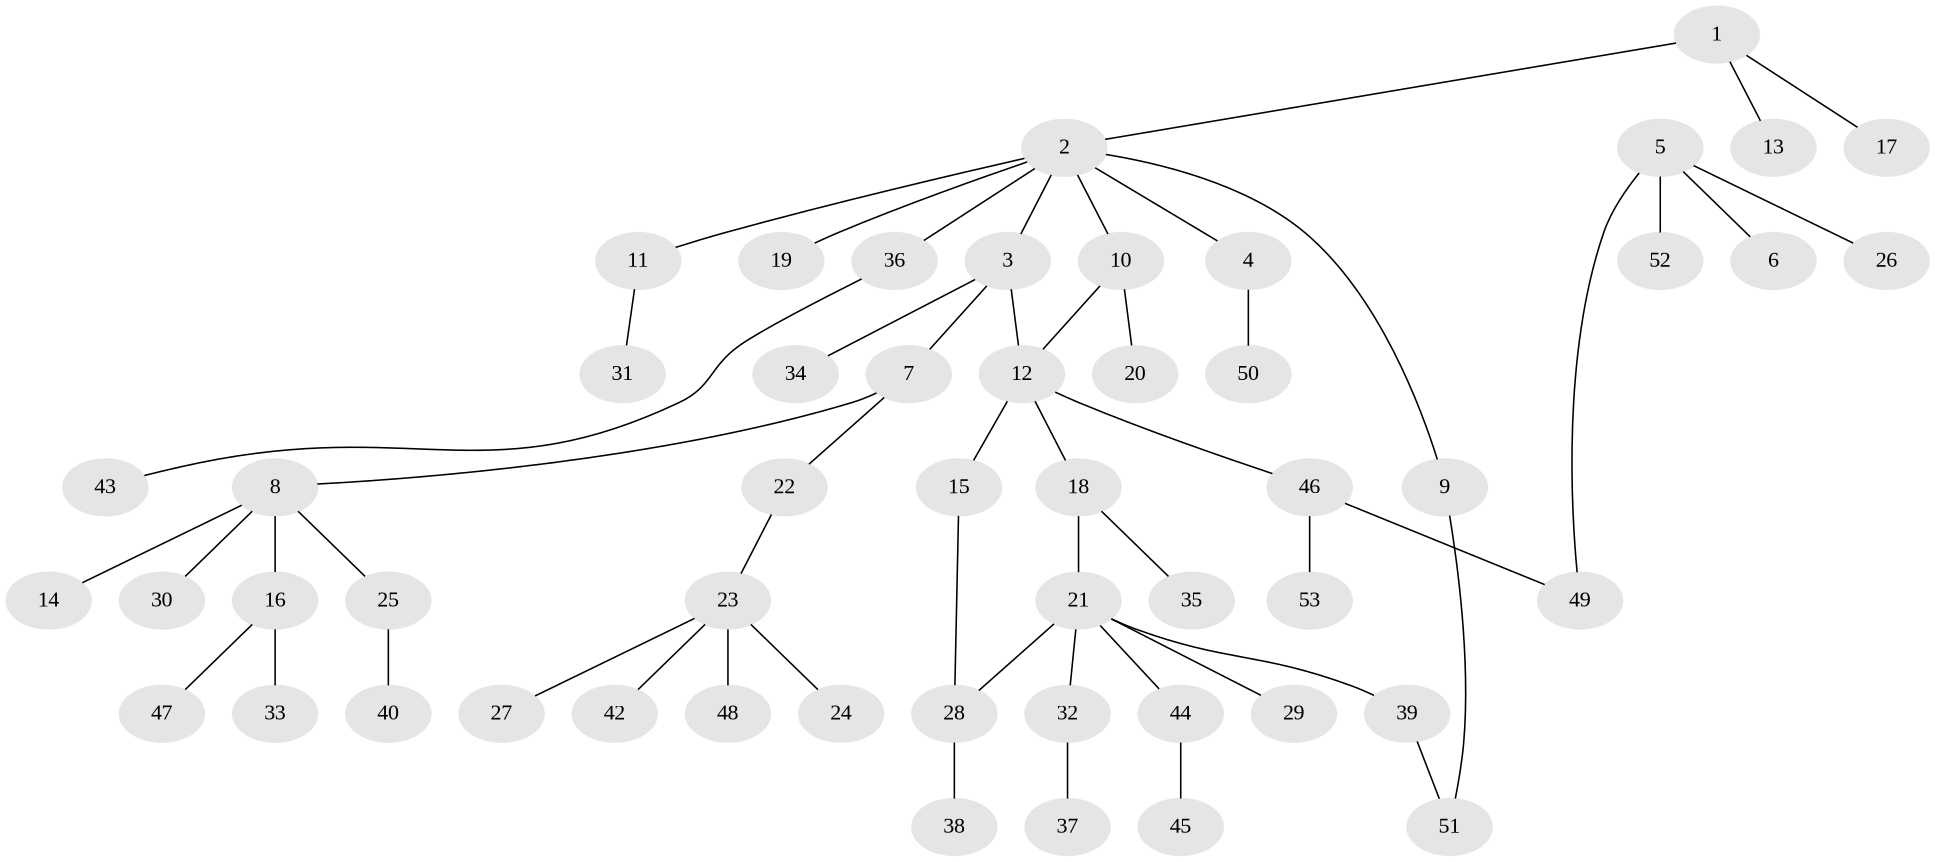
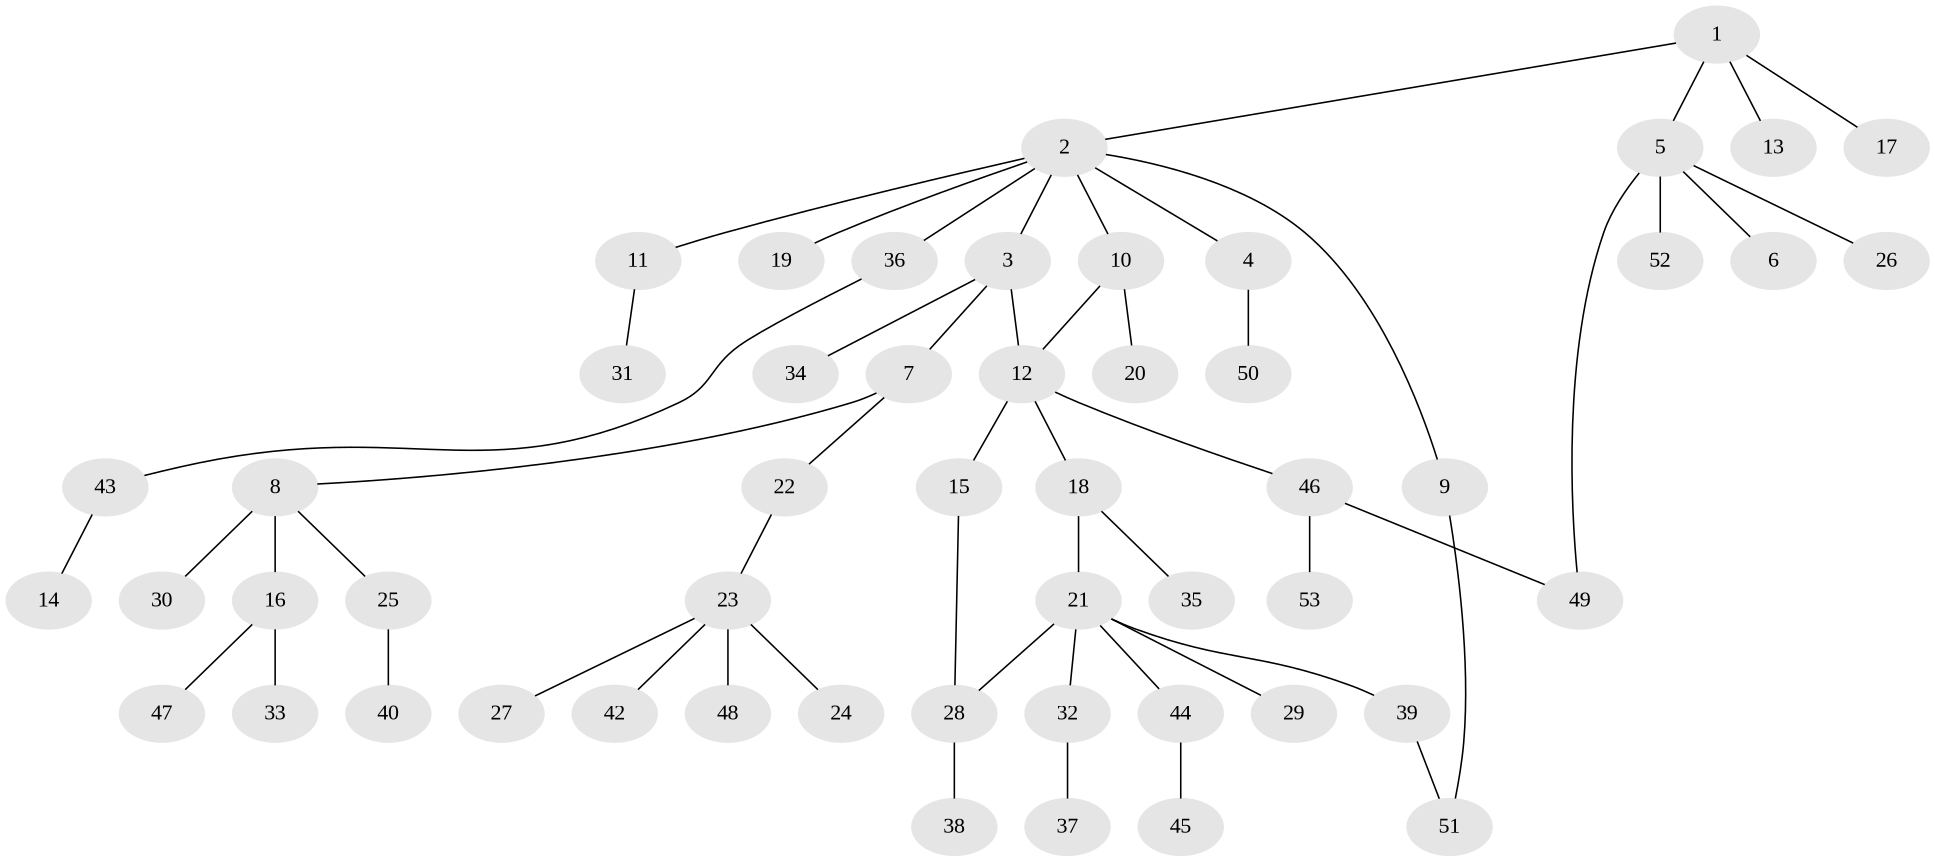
  graph {
    fontname="Liberation Serif"
    node [color=gray90 fontname="Liberation Serif" style=filled]
    edge [fontname="Liberation Serif"]
    1
    2
    5
    13
    17
    3
    4
    9
    10
    11
    19
    36
    6
    26
    49
    52
    7
    12
    34
    50
    51
    20
    31
    43
    8
    22
    15
    18
    46
    14
    16
    25
    30
    23
    33
    47
    40
    28
    21
    35
    53
    38
    29
    32
    39
    44
    37
    45
    24
    27
    42
    48
    1 -- 2
+   1 -- 5
    1 -- 13
    1 -- 17
    2 -- 3
    2 -- 4
    2 -- 9
    2 -- 10
    2 -- 11
    2 -- 19
    2 -- 36
    5 -- 6
    5 -- 26
    5 -- 49
    5 -- 52
    3 -- 7
    3 -- 12
    3 -- 34
    4 -- 50
    9 -- 51
    10 -- 12
    10 -- 20
    11 -- 31
    36 -- 43
    7 -- 8
    7 -- 22
    12 -- 15
    12 -- 18
    12 -- 46
-   8 -- 14
+   43 -- 14
    8 -- 16
    8 -- 25
    8 -- 30
    22 -- 23
    15 -- 28
    18 -- 21
    18 -- 35
    46 -- 49
    46 -- 53
    16 -- 33
    16 -- 47
    25 -- 40
    23 -- 24
    23 -- 27
    23 -- 42
    23 -- 48
    28 -- 38
    21 -- 28
    21 -- 29
    21 -- 32
    21 -- 39
    21 -- 44
    32 -- 37
    39 -- 51
    44 -- 45
  }
